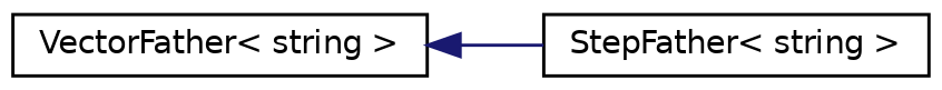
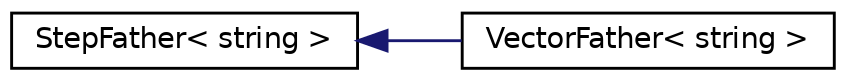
  digraph {
    rankdir=LR
    node [color=black fillcolor=white fontname=Helvetica fontsize=10 shape=record style=filled]
    n1 [height=0.2 label="StepFather\< string \>" width=0.4]
    n2 [height=0.2 label="VectorFather\< string \>" width=0.4]
-   n2 -> n1 [color=midnightblue dir=back fontname=Helvetica fontsize=10 labelfontname=Helvetica labelfontsize=10 style=solid]
+   n1 -> n2 [color=midnightblue dir=back fontname=Helvetica fontsize=10 labelfontname=Helvetica labelfontsize=10 style=solid]
  }
